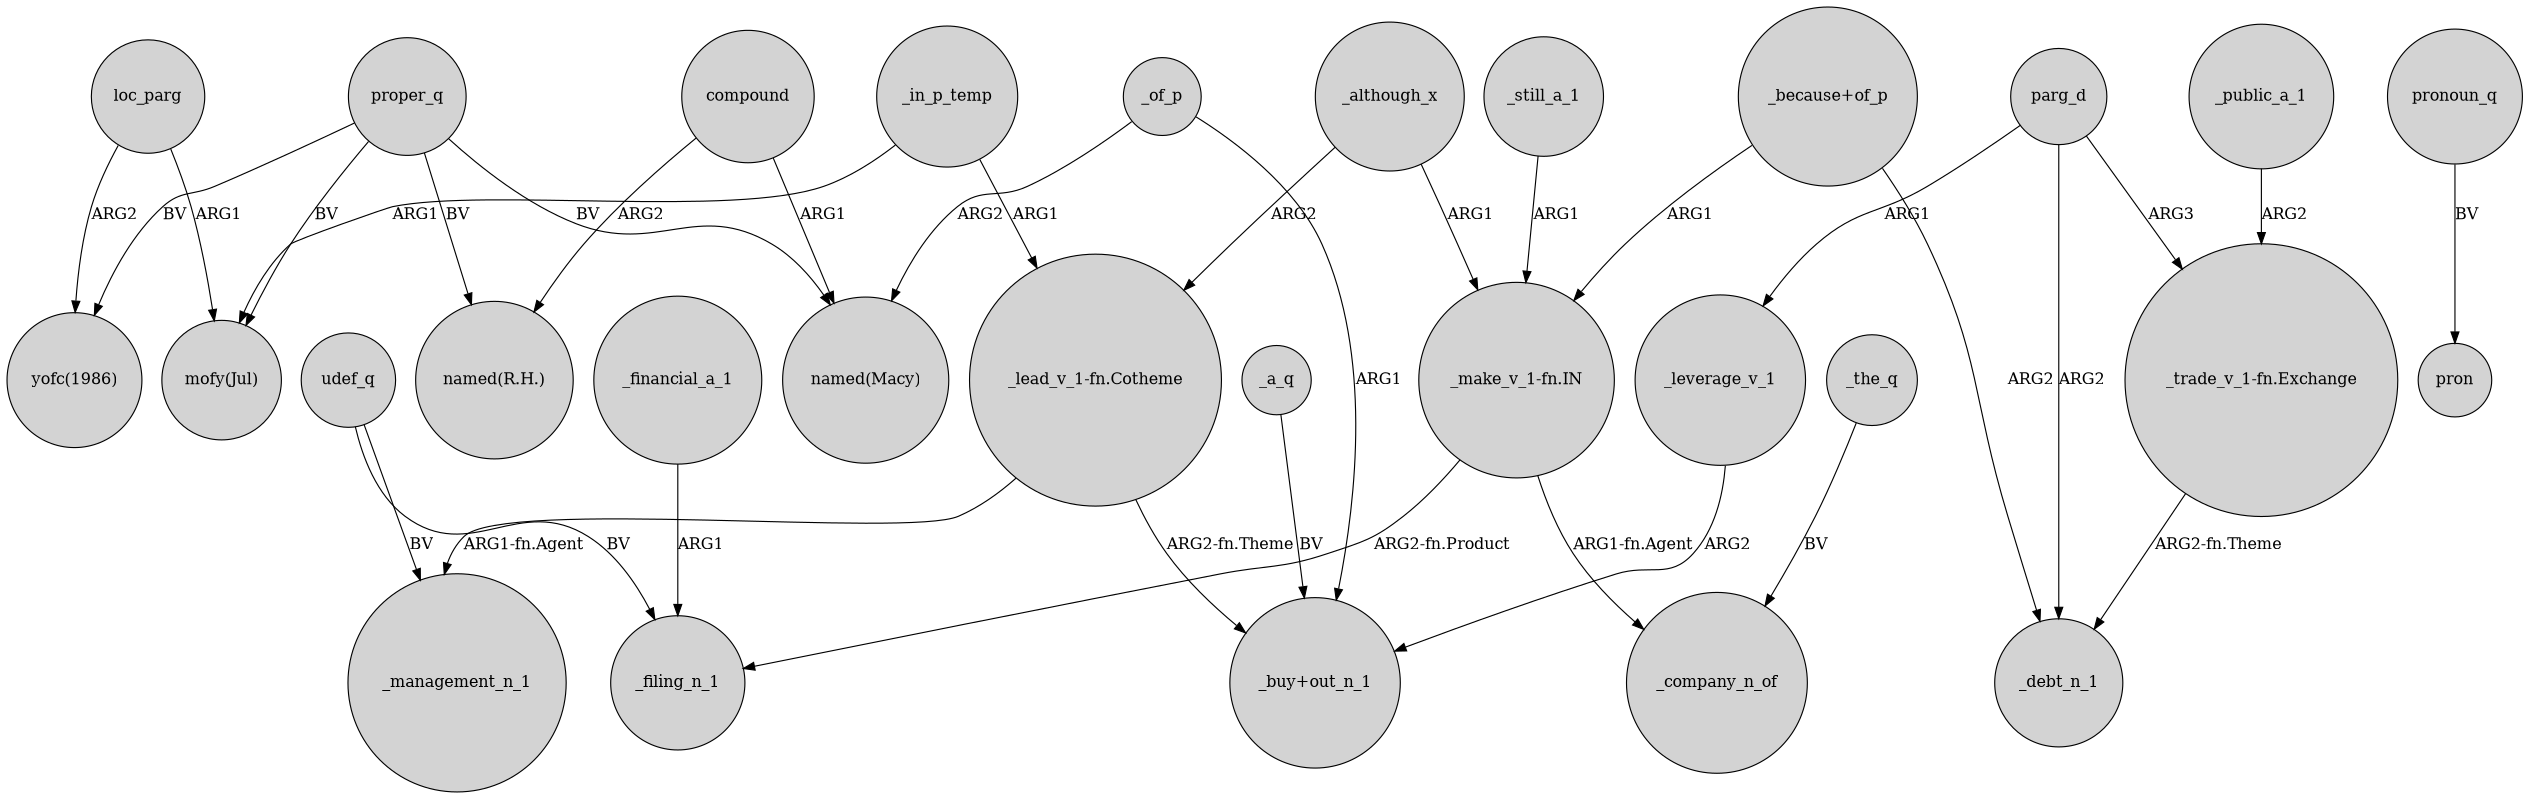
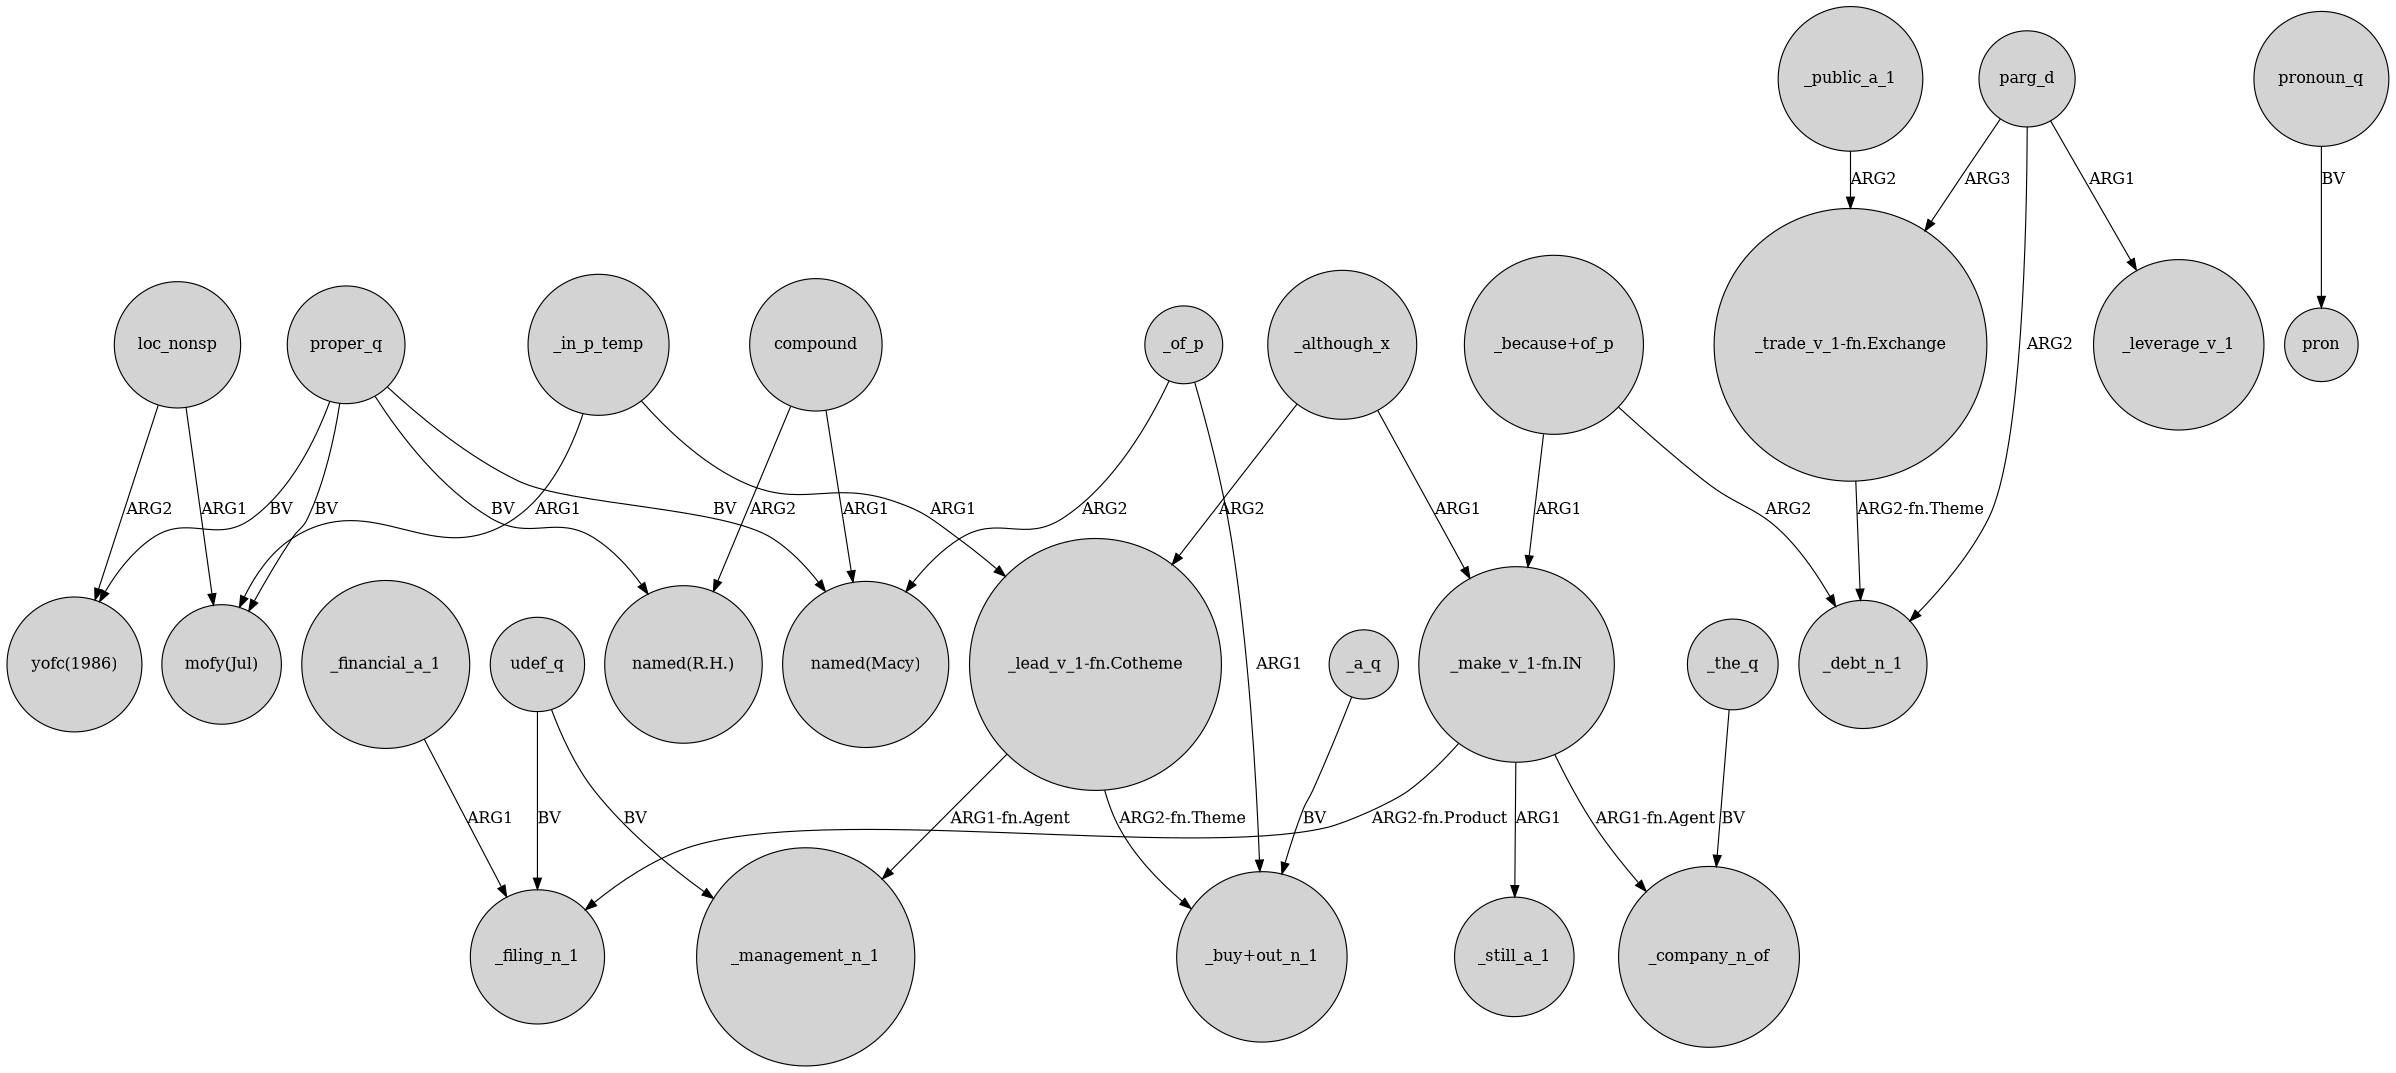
  digraph {
    node [shape=circle style=filled]
    proper_q
    "mofy(Jul)"
    "named(Macy)"
    "yofc(1986)"
    "named(R.H.)"
    udef_q
    _filing_n_1
    _management_n_1
    _although_x
    "_make_v_1-fn.IN"
    "_lead_v_1-fn.Cotheme"
    _company_n_of
    "_buy+out_n_1"
    "_trade_v_1-fn.Exchange"
    _debt_n_1
    parg_d
    _leverage_v_1
    _financial_a_1
    _of_p
    "_because+of_p"
-   loc_nonsp [label=loc_parg]
+   loc_nonsp
    _the_q
    _in_p_temp
    _still_a_1
    pronoun_q
    pron
    compound
    _public_a_1
    _a_q
    proper_q -> "mofy(Jul)" [label=BV]
    proper_q -> "named(Macy)" [label=BV]
    proper_q -> "yofc(1986)" [label=BV]
    proper_q -> "named(R.H.)" [label=BV]
    udef_q -> _filing_n_1 [label=BV]
    udef_q -> _management_n_1 [label=BV]
    _although_x -> "_make_v_1-fn.IN" [label=ARG1]
    _although_x -> "_lead_v_1-fn.Cotheme" [label=ARG2]
    "_make_v_1-fn.IN" -> _filing_n_1 [label="ARG2-fn.Product"]
    "_make_v_1-fn.IN" -> _company_n_of [label="ARG1-fn.Agent"]
    "_lead_v_1-fn.Cotheme" -> _management_n_1 [label="ARG1-fn.Agent"]
    "_lead_v_1-fn.Cotheme" -> "_buy+out_n_1" [label="ARG2-fn.Theme"]
    "_trade_v_1-fn.Exchange" -> _debt_n_1 [label="ARG2-fn.Theme"]
    parg_d -> "_trade_v_1-fn.Exchange" [label=ARG3]
    parg_d -> _debt_n_1 [label=ARG2]
    parg_d -> _leverage_v_1 [label=ARG1]
-   _leverage_v_1 -> "_buy+out_n_1" [label=ARG2]
    _financial_a_1 -> _filing_n_1 [label=ARG1]
    _of_p -> "named(Macy)" [label=ARG2]
    _of_p -> "_buy+out_n_1" [label=ARG1]
    "_because+of_p" -> "_make_v_1-fn.IN" [label=ARG1]
    "_because+of_p" -> _debt_n_1 [label=ARG2]
    loc_nonsp -> "mofy(Jul)" [label=ARG1]
    loc_nonsp -> "yofc(1986)" [label=ARG2]
    _the_q -> _company_n_of [label=BV]
    _in_p_temp -> "mofy(Jul)" [label=ARG1]
    _in_p_temp -> "_lead_v_1-fn.Cotheme" [label=ARG1]
-   _still_a_1 -> "_make_v_1-fn.IN" [label=ARG1]
+   "_make_v_1-fn.IN" -> _still_a_1 [label=ARG1]
    pronoun_q -> pron [label=BV]
    compound -> "named(Macy)" [label=ARG1]
    compound -> "named(R.H.)" [label=ARG2]
    _public_a_1 -> "_trade_v_1-fn.Exchange" [label=ARG2]
    _a_q -> "_buy+out_n_1" [label=BV]
  }
